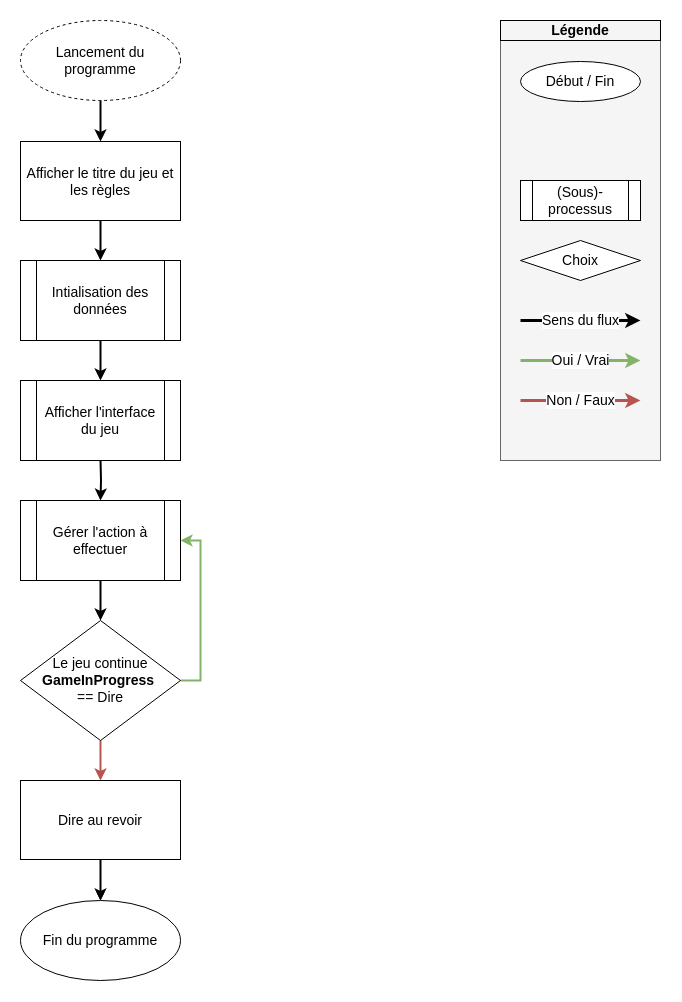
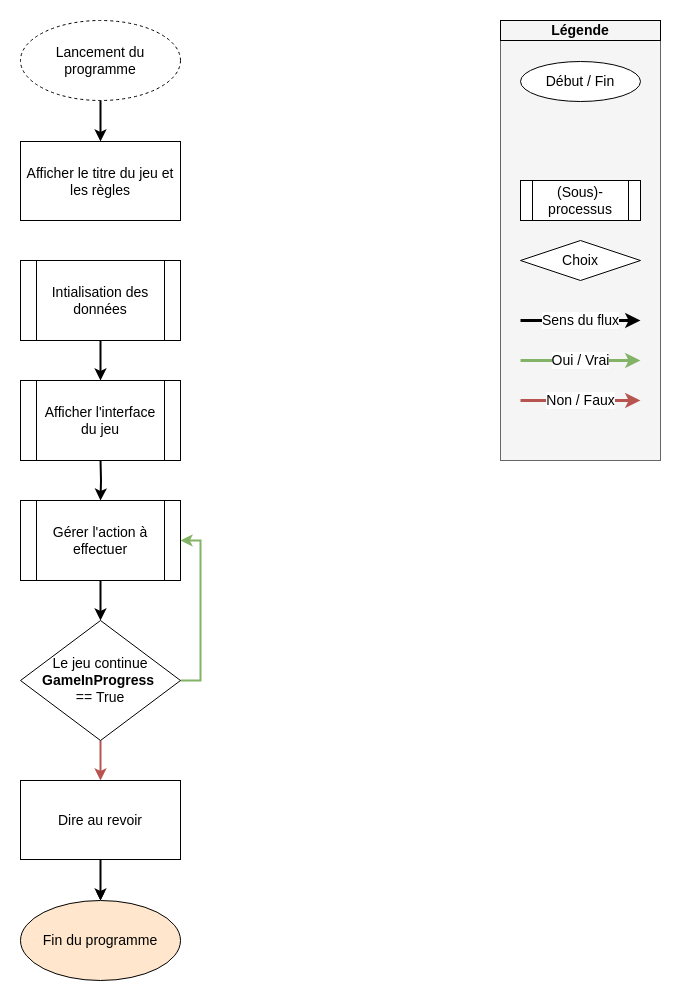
  <mxCell id="0" />
  <mxCell id="1" parent="0" />
  <mxCell id="2" value="" style="rounded=0;whiteSpace=wrap;html=1;fontSize=14;fillColor=#f5f5f5;strokeColor=#666666;fontColor=#333333;" parent="1" vertex="1"><mxGeometry x="500" y="20" width="160" height="440" as="geometry" /></mxCell>
  <mxCell id="3" value="Début / Fin" style="ellipse;whiteSpace=wrap;html=1;fontSize=14;" parent="1" vertex="1"><mxGeometry x="520" y="61" width="120" height="40" as="geometry" /></mxCell>
  <mxCell id="4" value="Choix" style="rhombus;whiteSpace=wrap;html=1;fontSize=14;" parent="1" vertex="1"><mxGeometry x="520" y="240" width="120" height="40" as="geometry" /></mxCell>
  <mxCell id="5" value="Sens du flux" style="endArrow=classic;html=1;fontSize=14;strokeWidth=3;" parent="1" edge="1"><mxGeometry width="50" height="50" relative="1" as="geometry"><mxPoint x="520" y="320" as="sourcePoint" /><mxPoint x="640" y="320" as="targetPoint" /></mxGeometry></mxCell>
  <mxCell id="6" value="&lt;div&gt;Oui / Vrai&lt;/div&gt;" style="endArrow=classic;html=1;fontSize=14;fillColor=#d5e8d4;strokeColor=#82b366;strokeWidth=3;" parent="1" edge="1"><mxGeometry width="50" height="50" relative="1" as="geometry"><mxPoint x="520" y="360" as="sourcePoint" /><mxPoint x="640" y="360" as="targetPoint" /></mxGeometry></mxCell>
  <mxCell id="7" value="Non / Faux" style="endArrow=classic;html=1;fontSize=14;fillColor=#f8cecc;strokeColor=#b85450;strokeWidth=3;" parent="1" edge="1"><mxGeometry width="50" height="50" relative="1" as="geometry"><mxPoint x="520" y="400" as="sourcePoint" /><mxPoint x="640" y="400" as="targetPoint" /></mxGeometry></mxCell>
  <mxCell id="8" value="Légende" style="text;html=1;strokeColor=#000000;fillColor=none;align=center;verticalAlign=middle;whiteSpace=wrap;rounded=0;fontSize=14;fontStyle=1" parent="1" vertex="1"><mxGeometry x="500" y="20" width="160" height="20" as="geometry" /></mxCell>
  <mxCell id="9" value="Lancement du programme" style="ellipse;whiteSpace=wrap;html=1;fontSize=14;dashed=1;" parent="1" vertex="1"><mxGeometry x="20" y="20" width="160" height="80" as="geometry" /></mxCell>
  <mxCell id="10" value="Afficher le titre du jeu et les règles" style="rounded=0;whiteSpace=wrap;html=1;fontSize=14;" parent="1" vertex="1"><mxGeometry x="20" y="141" width="160" height="79" as="geometry" /></mxCell>
  <mxCell id="11" style="edgeStyle=orthogonalEdgeStyle;rounded=0;orthogonalLoop=1;jettySize=auto;html=1;exitX=0.5;exitY=1;exitDx=0;exitDy=0;entryX=0.5;entryY=0;entryDx=0;entryDy=0;strokeWidth=2;fontSize=14;" parent="1" target="25" edge="1"><mxGeometry relative="1" as="geometry"><mxPoint x="100" y="459" as="sourcePoint" /><mxPoint x="100" y="500" as="targetPoint" /></mxGeometry></mxCell>
  <mxCell id="12" value="" style="endArrow=classic;html=1;fontSize=14;strokeWidth=2;exitX=0.5;exitY=1;exitDx=0;exitDy=0;entryX=0.5;entryY=0;entryDx=0;entryDy=0;" parent="1" source="9" target="10" edge="1"><mxGeometry width="50" height="50" relative="1" as="geometry"><mxPoint x="250" y="80.5" as="sourcePoint" /><mxPoint x="370" y="80.5" as="targetPoint" /></mxGeometry></mxCell>
- <mxCell id="13" value="" style="endArrow=classic;html=1;fontSize=14;strokeWidth=2;exitX=0.5;exitY=1;exitDx=0;exitDy=0;entryX=0.5;entryY=0;entryDx=0;entryDy=0;" parent="1" source="10" target="23" edge="1"><mxGeometry width="50" height="50" relative="1" as="geometry"><mxPoint x="99.5" y="221" as="sourcePoint" /><mxPoint x="100" y="262" as="targetPoint" /></mxGeometry></mxCell>
  <mxCell id="14" value="" style="endArrow=classic;html=1;strokeWidth=2;fontSize=14;exitX=0.5;exitY=1;exitDx=0;exitDy=0;entryX=0.5;entryY=0;entryDx=0;entryDy=0;" parent="1" source="23" target="24" edge="1"><mxGeometry width="50" height="50" relative="1" as="geometry"><mxPoint x="100" y="339" as="sourcePoint" /><mxPoint x="100" y="380" as="targetPoint" /></mxGeometry></mxCell>
  <mxCell id="15" style="edgeStyle=orthogonalEdgeStyle;rounded=0;orthogonalLoop=1;jettySize=auto;html=1;exitX=0.5;exitY=1;exitDx=0;exitDy=0;entryX=0.5;entryY=0;entryDx=0;entryDy=0;strokeWidth=2;fontSize=14;" parent="1" source="25" edge="1"><mxGeometry relative="1" as="geometry"><mxPoint x="100" y="579" as="sourcePoint" /><mxPoint x="100" y="620" as="targetPoint" /></mxGeometry></mxCell>
  <mxCell id="16" style="edgeStyle=orthogonalEdgeStyle;rounded=0;orthogonalLoop=1;jettySize=auto;html=1;exitX=1;exitY=0.5;exitDx=0;exitDy=0;entryX=1;entryY=0.5;entryDx=0;entryDy=0;strokeWidth=2;fontSize=14;fillColor=#d5e8d4;strokeColor=#82b366;" parent="1" source="26" target="25" edge="1"><mxGeometry relative="1" as="geometry"><mxPoint x="180" y="780" as="sourcePoint" /></mxGeometry></mxCell>
  <mxCell id="17" style="edgeStyle=orthogonalEdgeStyle;rounded=0;orthogonalLoop=1;jettySize=auto;html=1;exitX=0.5;exitY=1;exitDx=0;exitDy=0;strokeWidth=2;fontSize=14;fillColor=#f8cecc;strokeColor=#b85450;entryX=0.5;entryY=0;entryDx=0;entryDy=0;" parent="1" source="26" target="20" edge="1"><mxGeometry relative="1" as="geometry"><mxPoint x="100" y="820" as="sourcePoint" /><mxPoint x="120" y="730" as="targetPoint" /></mxGeometry></mxCell>
  <mxCell id="18" style="edgeStyle=orthogonalEdgeStyle;rounded=0;orthogonalLoop=1;jettySize=auto;html=1;exitX=0.5;exitY=1;exitDx=0;exitDy=0;entryX=0.5;entryY=0;entryDx=0;entryDy=0;strokeWidth=2;fontSize=14;" parent="1" source="20" target="21" edge="1"><mxGeometry relative="1" as="geometry" /></mxCell>
  <mxCell id="19" value="" style="edgeStyle=orthogonalEdgeStyle;rounded=0;orthogonalLoop=1;jettySize=auto;html=1;fontSize=14;" parent="1" source="20" target="21" edge="1"><mxGeometry relative="1" as="geometry" /></mxCell>
  <mxCell id="20" value="Dire au revoir" style="rounded=0;whiteSpace=wrap;html=1;fontSize=14;" parent="1" vertex="1"><mxGeometry x="20" y="780" width="160" height="79" as="geometry" /></mxCell>
- <mxCell id="21" value="Fin du programme" style="ellipse;whiteSpace=wrap;html=1;fontSize=14;" parent="1" vertex="1"><mxGeometry x="20" y="900" width="160" height="80" as="geometry" /></mxCell>
+ <mxCell id="21" value="Fin du programme" style="ellipse;whiteSpace=wrap;html=1;fontSize=14;fillColor=#ffe6cc;" parent="1" vertex="1"><mxGeometry x="20" y="900" width="160" height="80" as="geometry" /></mxCell>
  <mxCell id="22" value="(Sous)-processus" style="shape=process;whiteSpace=wrap;html=1;backgroundOutline=1;fontSize=14;" parent="1" vertex="1"><mxGeometry x="520" y="180" width="120" height="40" as="geometry" /></mxCell>
  <mxCell id="23" value="Intialisation des données" style="shape=process;whiteSpace=wrap;html=1;backgroundOutline=1;fontSize=14;" parent="1" vertex="1"><mxGeometry x="20" y="260" width="160" height="80" as="geometry" /></mxCell>
  <mxCell id="24" value="Afficher l'interface du jeu" style="shape=process;whiteSpace=wrap;html=1;backgroundOutline=1;fontSize=14;" parent="1" vertex="1"><mxGeometry x="20" y="380" width="160" height="80" as="geometry" /></mxCell>
  <mxCell id="25" value="Gérer l'action à effectuer" style="shape=process;whiteSpace=wrap;html=1;backgroundOutline=1;fontSize=14;" parent="1" vertex="1"><mxGeometry x="20" y="500" width="160" height="80" as="geometry" /></mxCell>
- <mxCell id="26" value="&lt;div&gt;&lt;span&gt;Le jeu continue&lt;/span&gt;&lt;/div&gt;&lt;div&gt;&lt;b&gt;GameInProgress&amp;nbsp;&lt;/b&gt;&lt;/div&gt;&lt;div&gt;==&amp;nbsp;&lt;span&gt;Dire&lt;/span&gt;&lt;/div&gt;" style="rhombus;whiteSpace=wrap;html=1;fontSize=14;fontStyle=0" parent="1" vertex="1"><mxGeometry x="20" y="620" width="160" height="120" as="geometry" /></mxCell>
+ <mxCell id="26" value="&lt;div&gt;&lt;span&gt;Le jeu continue&lt;/span&gt;&lt;/div&gt;&lt;div&gt;&lt;b&gt;GameInProgress&amp;nbsp;&lt;/b&gt;&lt;/div&gt;&lt;div&gt;==&amp;nbsp;&lt;span&gt;True&lt;/span&gt;&lt;/div&gt;" style="rhombus;whiteSpace=wrap;html=1;fontSize=14;fontStyle=0" parent="1" vertex="1"><mxGeometry x="20" y="620" width="160" height="120" as="geometry" /></mxCell>
